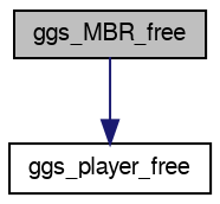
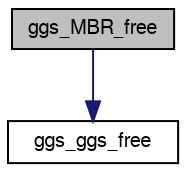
  digraph {
    rankdir=TB
    node [color=black fontname=FreeSans fontsize=10 shape=record]
    n1 [fillcolor=grey75 fontcolor=black height=0.2 label=ggs_MBR_free style=filled width=0.4]
-   n2 [height=0.2 label=ggs_player_free width=0.4]
+   n2 [height=0.2 label=ggs_ggs_free width=0.4]
    n1 -> n2 [color=midnightblue fontname=FreeSans fontsize=10 labelfontname=FreeSans labelfontsize=10 style=solid]
  }
